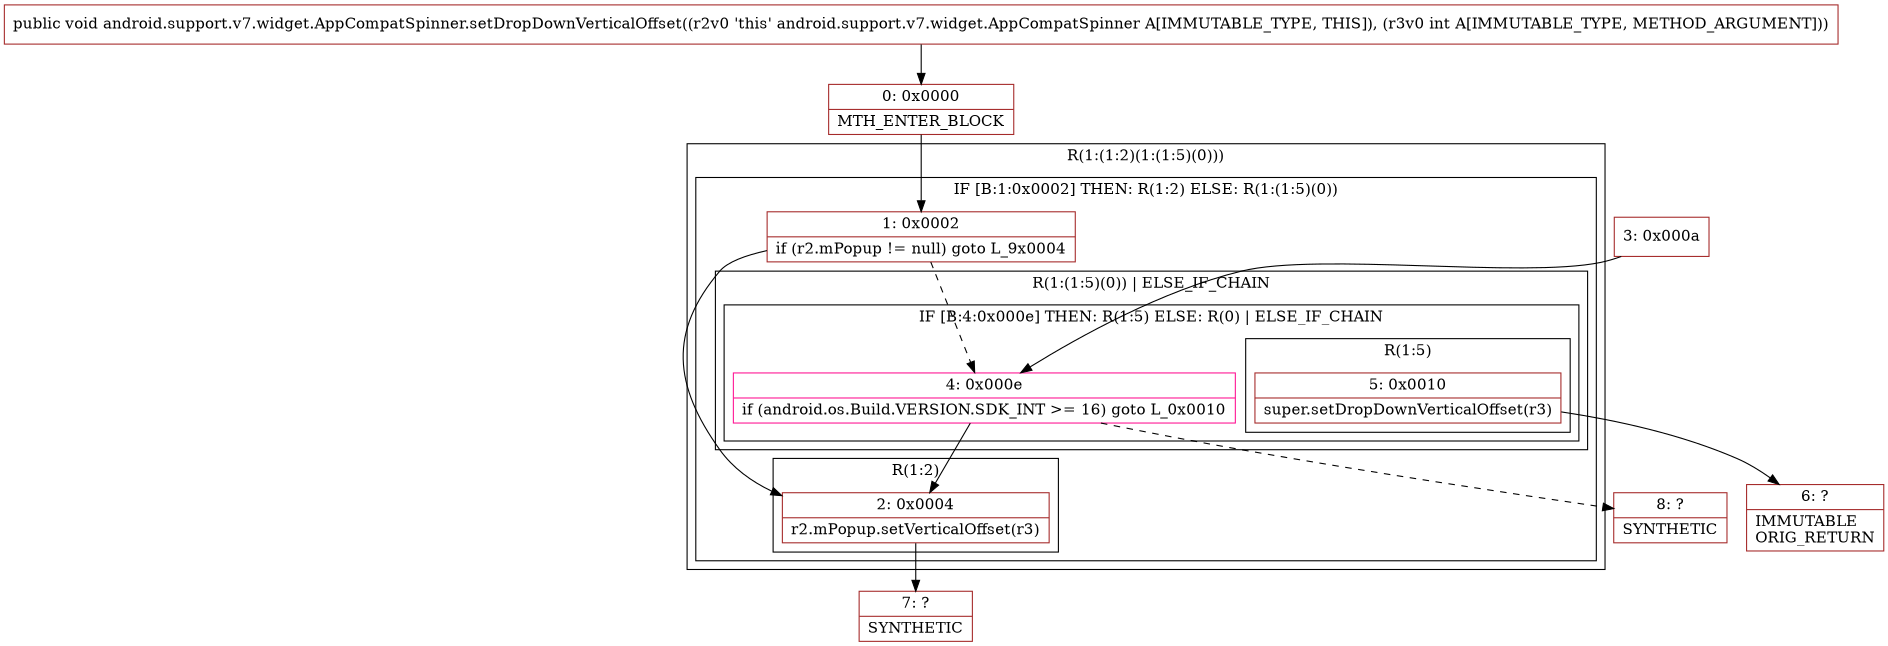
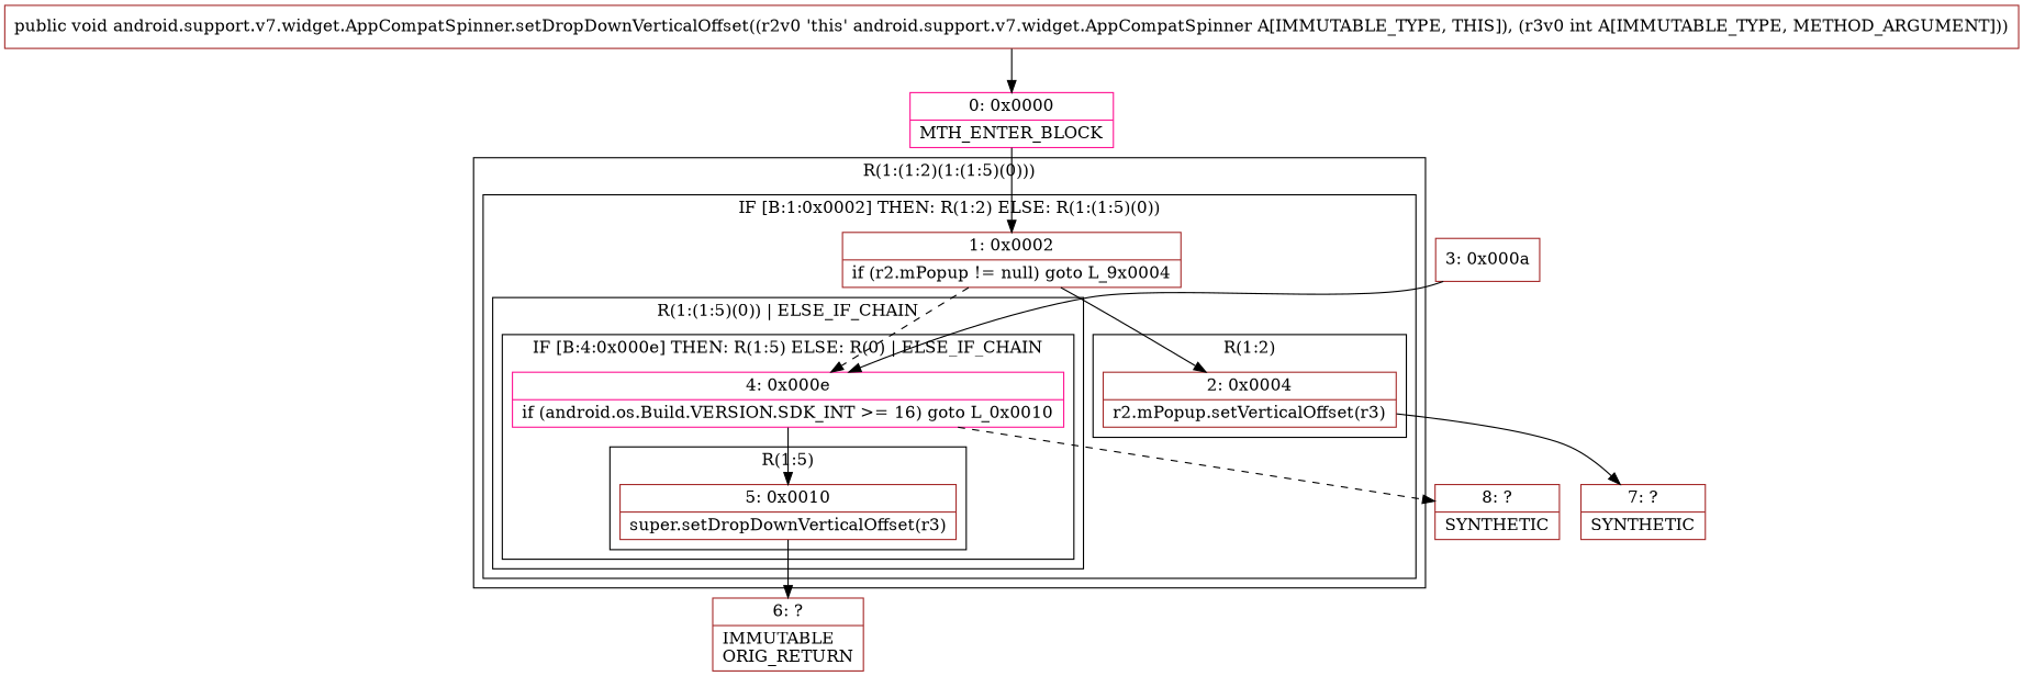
  digraph {
    node [color=brown shape=record]
    n1 [label="{2\:\ 0x0004|r2.mPopup.setVerticalOffset(r3)\l}"]
    n2 [label="{5\:\ 0x0010|super.setDropDownVerticalOffset(r3)\l}"]
    n3 [color=deeppink label="{4\:\ 0x000e|if (android.os.Build.VERSION.SDK_INT \>= 16) goto L_0x0010\l}"]
    n4 [label="{1\:\ 0x0002|if (r2.mPopup != null) goto L_9x0004\l}"]
    n5 [label="{7\:\ ?|SYNTHETIC\l}"]
    n6 [label="{6\:\ ?|IMMUTABLE\lORIG_RETURN\l}"]
    n7 [label="{8\:\ ?|SYNTHETIC\l}"]
    n8 [label="{3\:\ 0x000a}"]
-   n9 [label="{0\:\ 0x0000|MTH_ENTER_BLOCK\l}"]
+   n9 [color=deeppink label="{0\:\ 0x0000|MTH_ENTER_BLOCK\l}"]
    n10 [label="{public void android.support.v7.widget.AppCompatSpinner.setDropDownVerticalOffset((r2v0 'this' android.support.v7.widget.AppCompatSpinner A[IMMUTABLE_TYPE, THIS]), (r3v0 int A[IMMUTABLE_TYPE, METHOD_ARGUMENT])) }"]
    subgraph cluster_1 {
      label="R(1:(1:2)(1:(1:5)(0)))"
      subgraph cluster_2 {
        label="IF [B:1:0x0002] THEN: R(1:2) ELSE: R(1:(1:5)(0))"
        n4
        subgraph cluster_3 {
          label="R(1:2)"
          n1
        }
        subgraph cluster_4 {
          label="R(1:(1:5)(0)) | ELSE_IF_CHAIN\l"
          subgraph cluster_5 {
            label="IF [B:4:0x000e] THEN: R(1:5) ELSE: R(0) | ELSE_IF_CHAIN\l"
            n3
            subgraph cluster_6 {
              label="R(1:5)"
              n2
            }
            subgraph cluster_7 {
              label="R(0)"
            }
          }
        }
      }
    }
    n1 -> n5
    n2 -> n6
-   n3 -> n1
+   n3 -> n2
    n3 -> n7 [style=dashed]
    n4 -> n1
    n4 -> n3 [style=dashed]
    n8 -> n3
    n9 -> n4
    n10 -> n9
  }
